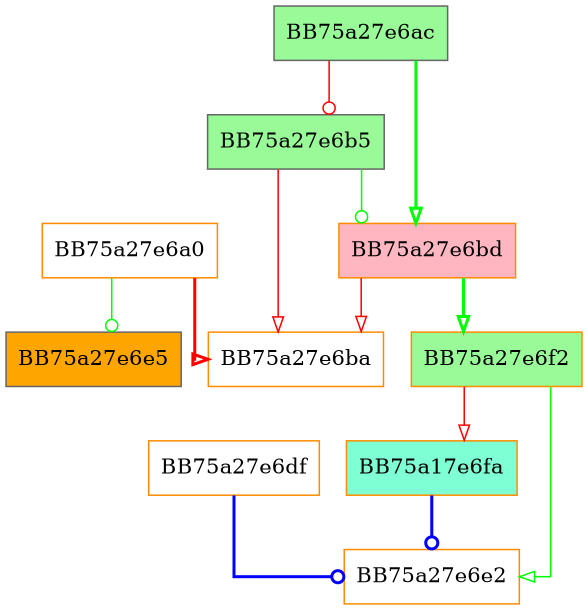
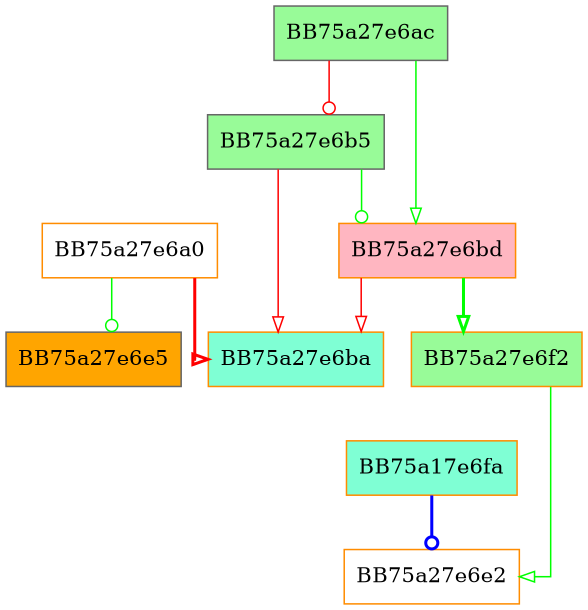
  digraph {
    splines=ortho
    node [color=darkorange fillcolor=white shape=box style=filled]
    edge [arrowhead=onormal color=green style=solid]
    BB75a27e6e5 [color=gray40 fillcolor=orange]
    BB75a27e6a0
-   BB75a27e6ba
+   BB75a27e6ba [fillcolor=aquamarine]
    BB75a27e6ac [color=gray40 fillcolor=palegreen]
    BB75a27e6bd [fillcolor=lightpink]
    BB75a27e6b5 [color=gray40 fillcolor=palegreen]
    BB75a27e6f2 [fillcolor=palegreen]
    BB75a27e6e2
    n9 [fillcolor=aquamarine label=BB75a17e6fa]
-   BB75a27e6df
    BB75a27e6a0 -> BB75a27e6e5 [arrowhead=odot]
    BB75a27e6a0 -> BB75a27e6ba [color=red style=bold]
-   BB75a27e6ac -> BB75a27e6bd [style=bold]
+   BB75a27e6ac -> BB75a27e6bd
    BB75a27e6ac -> BB75a27e6b5 [arrowhead=odot color=red]
    BB75a27e6bd -> BB75a27e6ba [color=red]
    BB75a27e6bd -> BB75a27e6f2 [style=bold]
    BB75a27e6b5 -> BB75a27e6ba [color=red]
    BB75a27e6b5 -> BB75a27e6bd [arrowhead=odot]
    BB75a27e6f2 -> BB75a27e6e2
-   BB75a27e6f2 -> n9 [color=red]
    n9 -> BB75a27e6e2 [arrowhead=odot color=blue style=bold]
-   BB75a27e6df -> BB75a27e6e2 [arrowhead=odot color=blue style=bold]
  }
